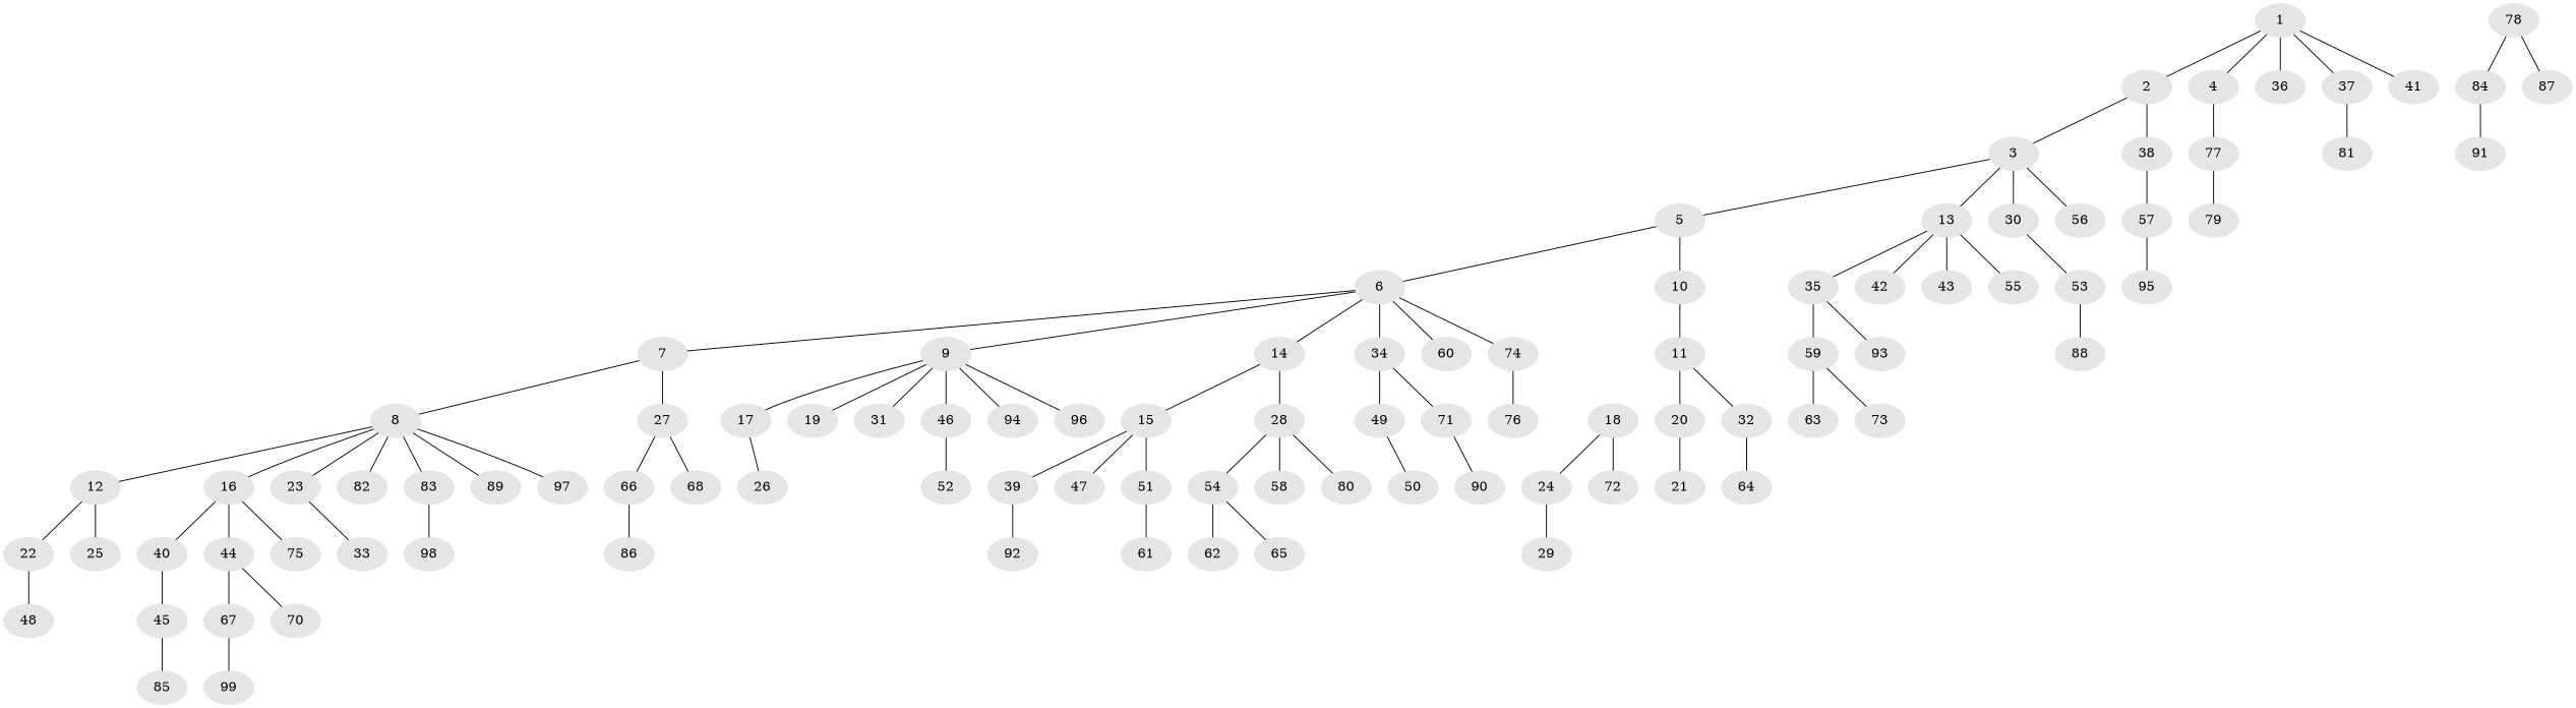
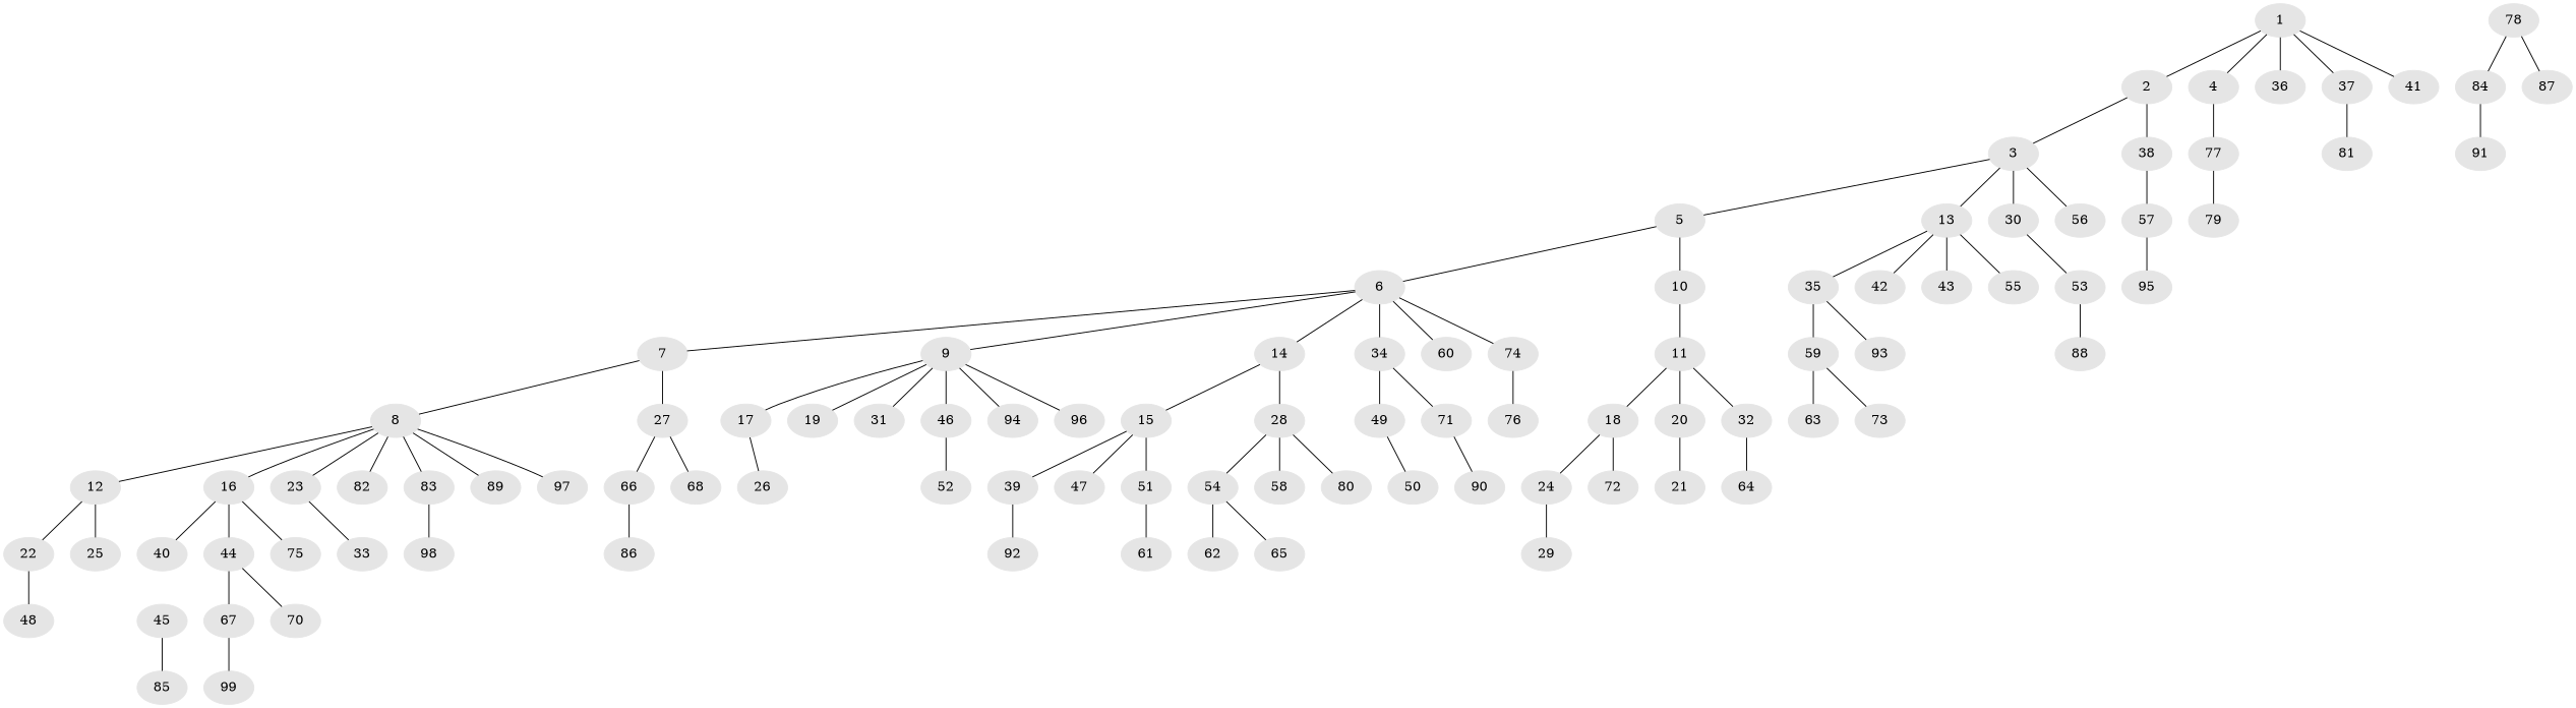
  graph {
    node [color=gray90 style=filled]
    1
    2
    4
    36
    37
    41
    3
    38
    77
    81
    5
    13
    30
    56
    57
    6
    10
    35
    42
    43
    55
    53
    79
    7
    9
    14
    34
    60
    74
    11
    8
    27
    17
    19
    31
    46
    94
    96
    15
    28
    49
    71
    76
    12
    16
    23
    82
    83
    89
    97
    66
    68
    22
    25
    40
    44
    75
    33
    98
    26
    52
    18
    20
    32
    24
    72
    21
    64
    48
    59
    93
    39
    47
    51
    54
    58
    80
    92
    61
    45
    67
    70
    29
    86
    62
    65
    88
    50
    90
    63
    73
    95
    85
    78
    84
    87
    n97 [label=99]
    91
    1 -- 2
    1 -- 4
    1 -- 36
    1 -- 37
    1 -- 41
    2 -- 3
    2 -- 38
    4 -- 77
    37 -- 81
    3 -- 5
    3 -- 13
    3 -- 30
    3 -- 56
    38 -- 57
    77 -- 79
    5 -- 6
    5 -- 10
    13 -- 35
    13 -- 42
    13 -- 43
    13 -- 55
    30 -- 53
    57 -- 95
    6 -- 7
    6 -- 9
    6 -- 14
    6 -- 34
    6 -- 60
    6 -- 74
    10 -- 11
    35 -- 59
    35 -- 93
    53 -- 88
    7 -- 8
    7 -- 27
    9 -- 17
    9 -- 19
    9 -- 31
    9 -- 46
    9 -- 94
    9 -- 96
    14 -- 15
    14 -- 28
    34 -- 49
    34 -- 71
    74 -- 76
+   11 -- 18
    11 -- 20
    11 -- 32
    8 -- 12
    8 -- 16
    8 -- 23
    8 -- 82
    8 -- 83
    8 -- 89
    8 -- 97
    27 -- 66
    27 -- 68
    17 -- 26
    46 -- 52
    15 -- 39
    15 -- 47
    15 -- 51
    28 -- 54
    28 -- 58
    28 -- 80
    49 -- 50
    71 -- 90
    12 -- 22
    12 -- 25
    16 -- 40
    16 -- 44
    16 -- 75
    23 -- 33
    83 -- 98
    66 -- 86
    22 -- 48
-   40 -- 45
    44 -- 67
    44 -- 70
    18 -- 24
    18 -- 72
    20 -- 21
    32 -- 64
    24 -- 29
    59 -- 63
    59 -- 73
    39 -- 92
    51 -- 61
    54 -- 62
    54 -- 65
    45 -- 85
    67 -- n97
    78 -- 84
    78 -- 87
    84 -- 91
  }
